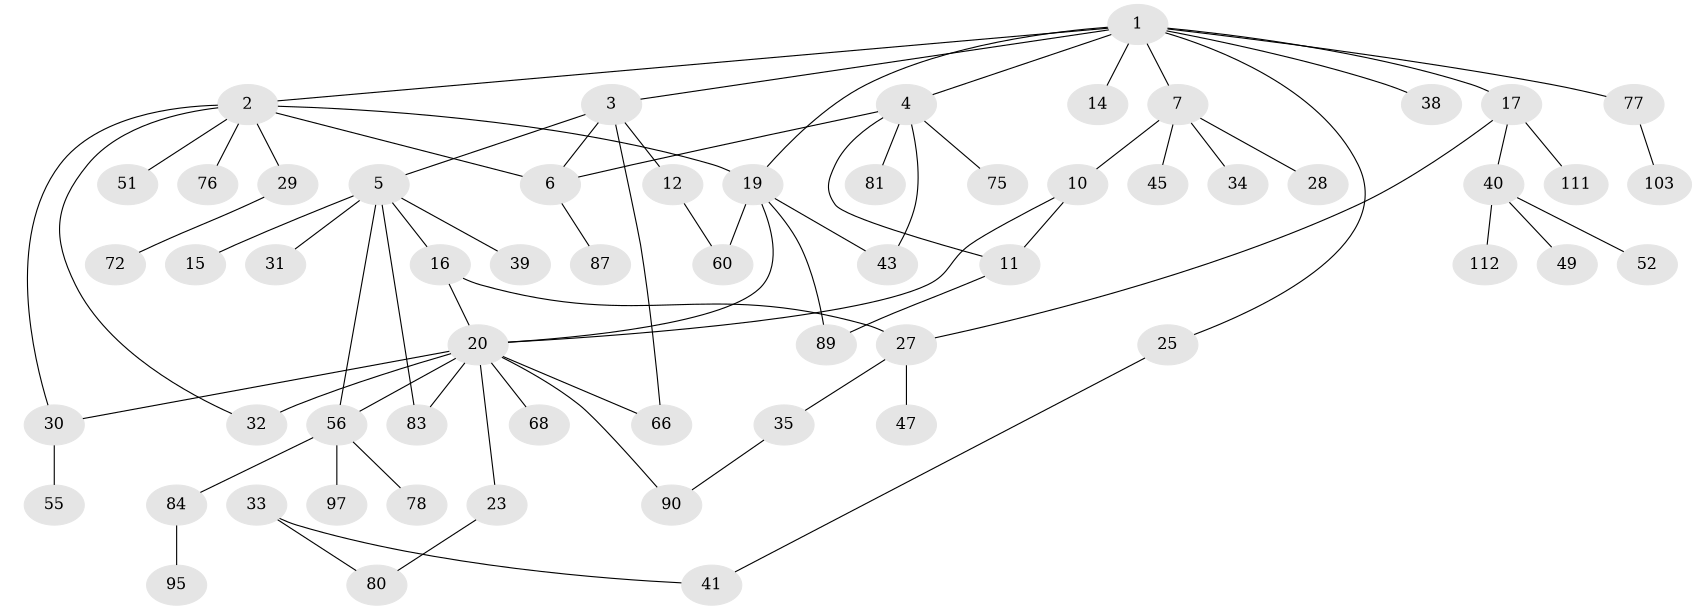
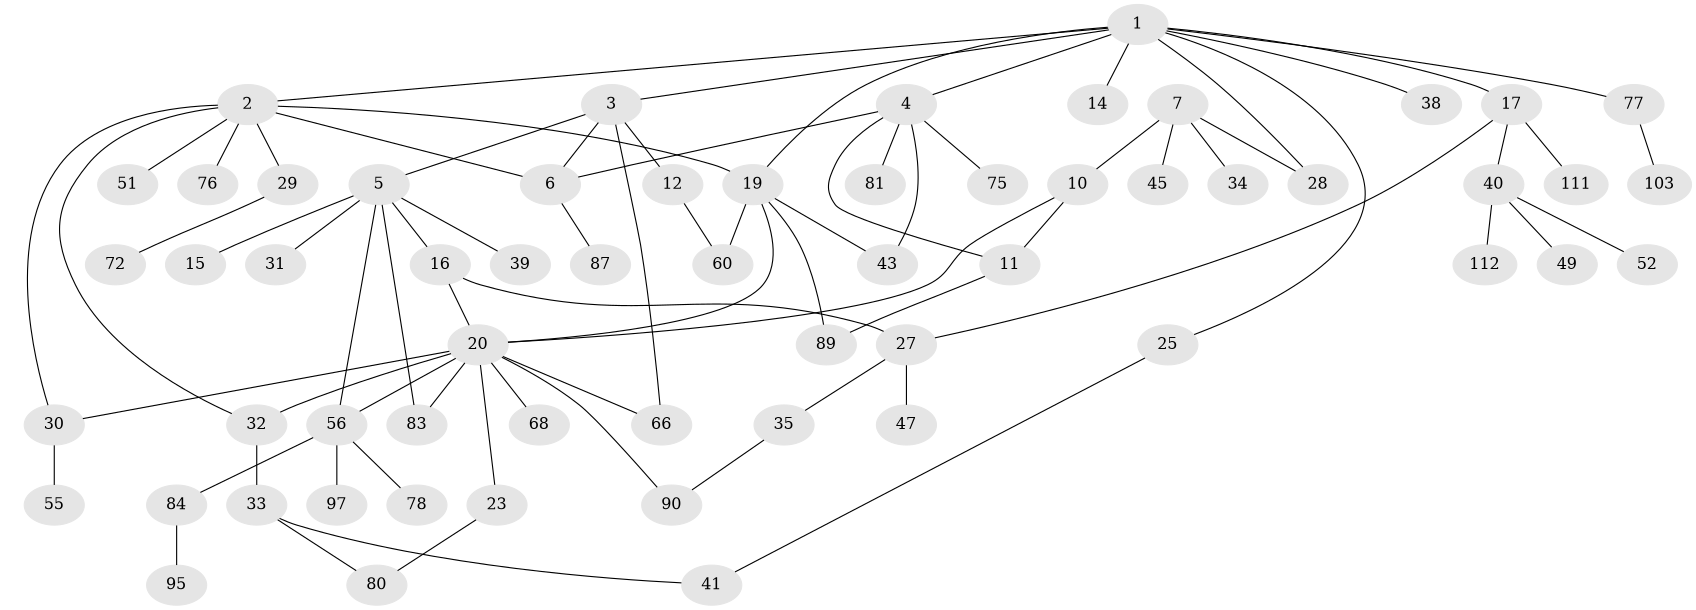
  graph {
    node [color=gray90 style=filled]
    1
    2
    3 [super="+46"]
    4 [super="+67+107+8+98"]
    7
    14
    17
    19 [super="+22+118"]
    25
    38 [super="+54"]
    77
    6 [super="+9"]
    29 [super="+50"]
    30 [super="+59"]
    32
    51 [super="+88"]
    76
    5 [super="+18"]
    12 [super="+24"]
    66
    11 [super="+64+79"]
    43
    75
    81
    10 [super="+91+26+13"]
    28
    34 [super="+99+92"]
    45 [super="+117"]
    27
    40 [super="+44"]
    111
    20 [super="+21+108+48"]
    89
    60 [super="+93"]
    41
    n36 [label=103]
    87
    72
    55
    33 [super="+96+71+58"]
    15
    16
    31
    39 [super="+42"]
    56 [super="+61+86"]
    83 [super="+94+101"]
    78
    84
    97
    23 [super="+36"]
    68
    90 [super="+115"]
    35 [super="+37+109"]
    47 [super="+74"]
    49 [super="+62"]
    52
    112
    80
    95
    1 -- 2
    1 -- 3
    1 -- 4
-   1 -- 7
+   1 -- 28
    1 -- 14
    1 -- 17
    1 -- 19 [weight=2]
    1 -- 25
    1 -- 38
    1 -- 77
    2 -- 19
    2 -- 6
    2 -- 29
    2 -- 30
    2 -- 32
    2 -- 51
    2 -- 76
    3 -- 6
    3 -- 5
    3 -- 12
    3 -- 66
    4 -- 6
    4 -- 11
    4 -- 43
    4 -- 75
    4 -- 81
    7 -- 10
    7 -- 28
    7 -- 34
    7 -- 45
    17 -- 27
    17 -- 40
    17 -- 111
    19 -- 43
    19 -- 20
    19 -- 89
    19 -- 60
    25 -- 41
    77 -- n36
    6 -- 87
    29 -- 72
    30 -- 55
+   32 -- 33
    5 -- 15
    5 -- 16
    5 -- 31
    5 -- 39
    5 -- 56
    5 -- 83
    12 -- 60
    11 -- 89
    10 -- 11
    10 -- 20
    27 -- 35
    27 -- 47
    40 -- 49
    40 -- 52
    40 -- 112
    20 -- 30
    20 -- 32
    20 -- 66
    20 -- 56
    20 -- 83
    20 -- 23
    20 -- 68
    20 -- 90
    33 -- 41
    33 -- 80
    16 -- 27
    16 -- 20
    56 -- 78
    56 -- 84
    56 -- 97
    84 -- 95
    23 -- 80
    35 -- 90
  }
